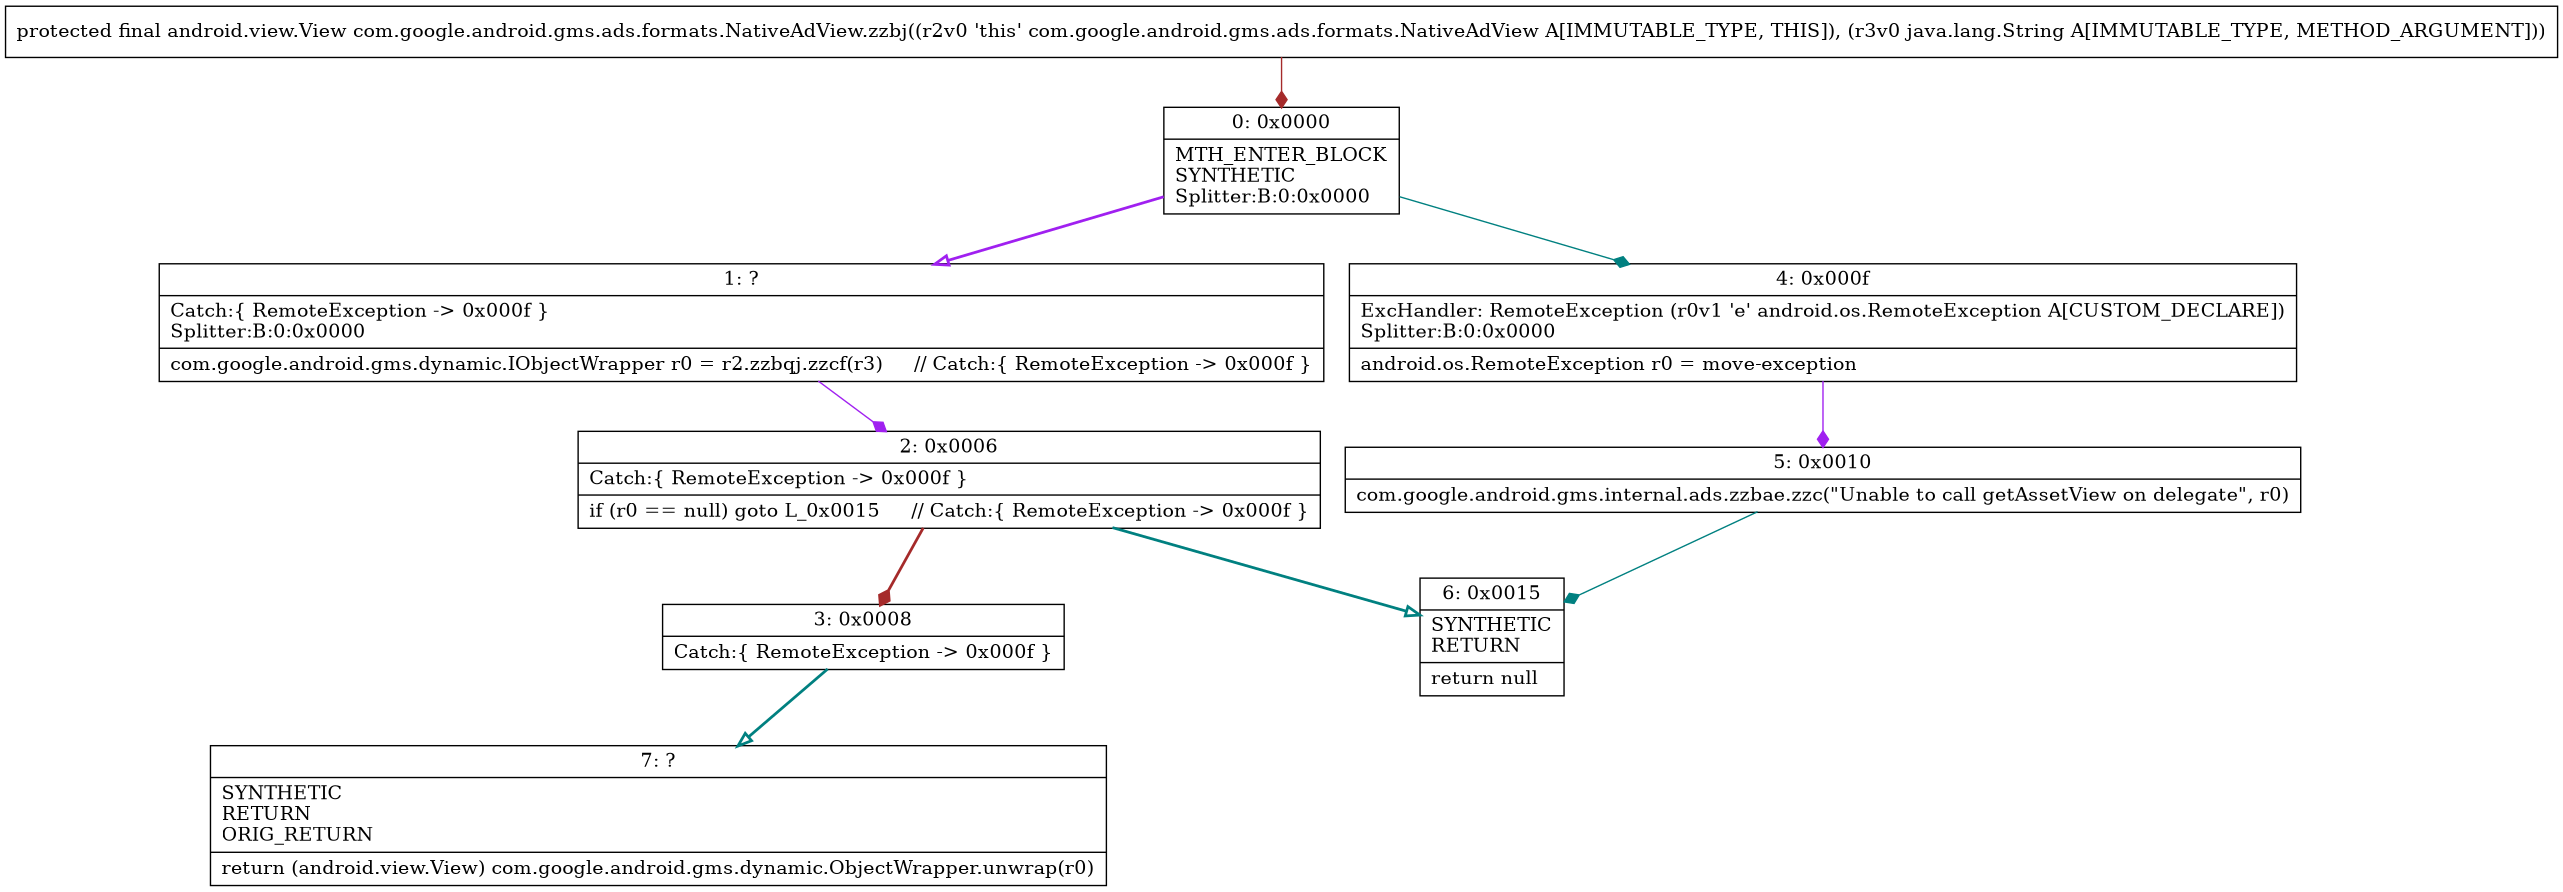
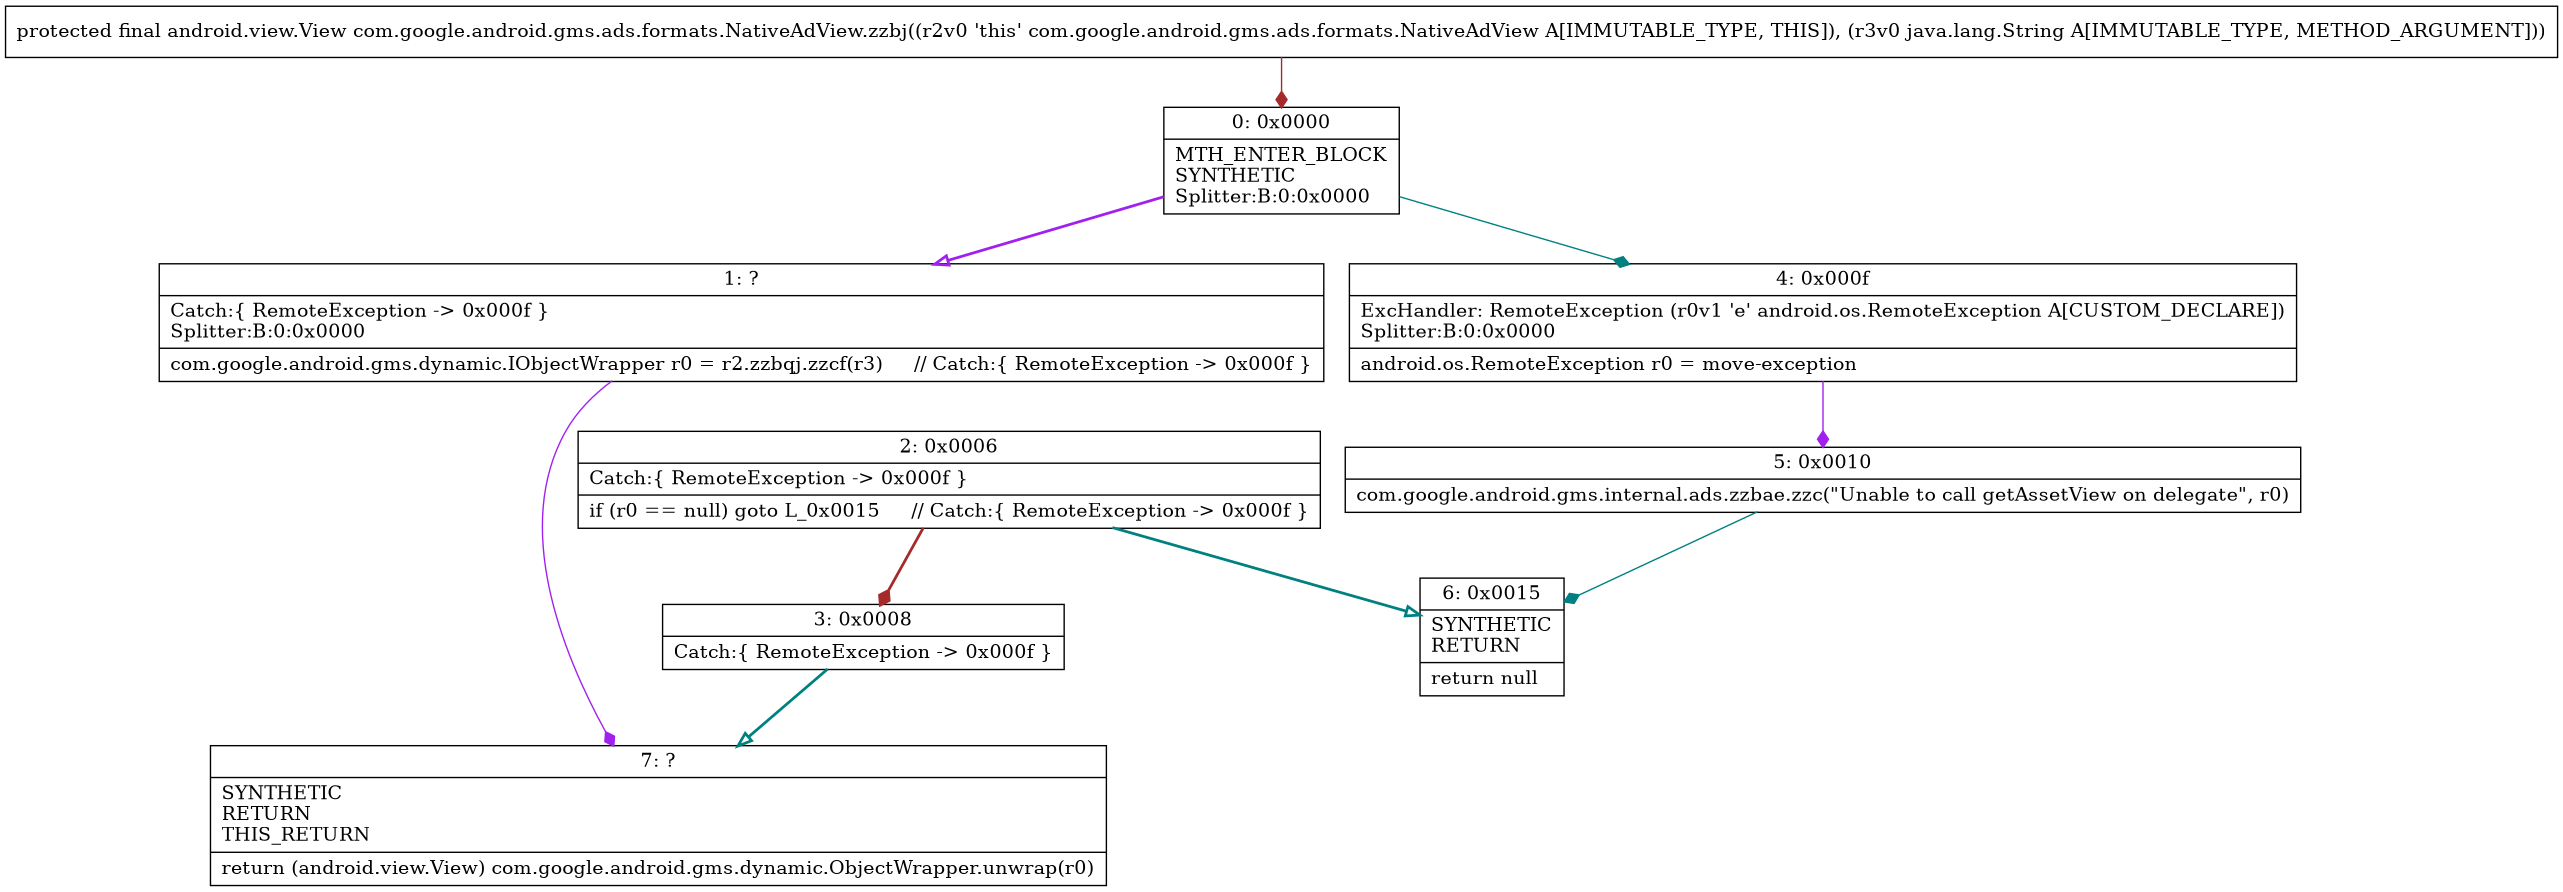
  digraph {
    node [shape=record]
    edge [arrowhead=diamond color=teal style=solid]
    n1 [label="{0\:\ 0x0000|MTH_ENTER_BLOCK\lSYNTHETIC\lSplitter:B:0:0x0000\l}"]
    n2 [label="{1\:\ ?|Catch:\{ RemoteException \-\> 0x000f \}\lSplitter:B:0:0x0000\l|com.google.android.gms.dynamic.IObjectWrapper r0 = r2.zzbqj.zzcf(r3)     \/\/ Catch:\{ RemoteException \-\> 0x000f \}\l}"]
    n3 [label="{4\:\ 0x000f|ExcHandler: RemoteException (r0v1 'e' android.os.RemoteException A[CUSTOM_DECLARE])\lSplitter:B:0:0x0000\l|android.os.RemoteException r0 = move\-exception\l}"]
    n4 [label="{2\:\ 0x0006|Catch:\{ RemoteException \-\> 0x000f \}\l|if (r0 == null) goto L_0x0015     \/\/ Catch:\{ RemoteException \-\> 0x000f \}\l}"]
    n5 [label="{5\:\ 0x0010|com.google.android.gms.internal.ads.zzbae.zzc(\"Unable to call getAssetView on delegate\", r0)\l}"]
    n6 [label="{3\:\ 0x0008|Catch:\{ RemoteException \-\> 0x000f \}\l}"]
    n7 [label="{6\:\ 0x0015|SYNTHETIC\lRETURN\l|return null\l}"]
-   n8 [label="{7\:\ ?|SYNTHETIC\lRETURN\lORIG_RETURN\l|return (android.view.View) com.google.android.gms.dynamic.ObjectWrapper.unwrap(r0)\l}"]
+   n8 [label="{7\:\ ?|SYNTHETIC\lRETURN\lTHIS_RETURN\l|return (android.view.View) com.google.android.gms.dynamic.ObjectWrapper.unwrap(r0)\l}"]
    n9 [label="{protected final android.view.View com.google.android.gms.ads.formats.NativeAdView.zzbj((r2v0 'this' com.google.android.gms.ads.formats.NativeAdView A[IMMUTABLE_TYPE, THIS]), (r3v0 java.lang.String A[IMMUTABLE_TYPE, METHOD_ARGUMENT])) }"]
    n1 -> n2 [arrowhead=onormal color=purple style=bold]
    n1 -> n3
-   n2 -> n4 [color=purple]
+   n2 -> n8 [color=purple]
    n3 -> n5 [color=purple]
    n4 -> n6 [color=brown style=bold]
    n4 -> n7 [arrowhead=onormal style=bold]
    n5 -> n7
    n6 -> n8 [arrowhead=onormal style=bold]
    n9 -> n1 [color=brown]
  }
